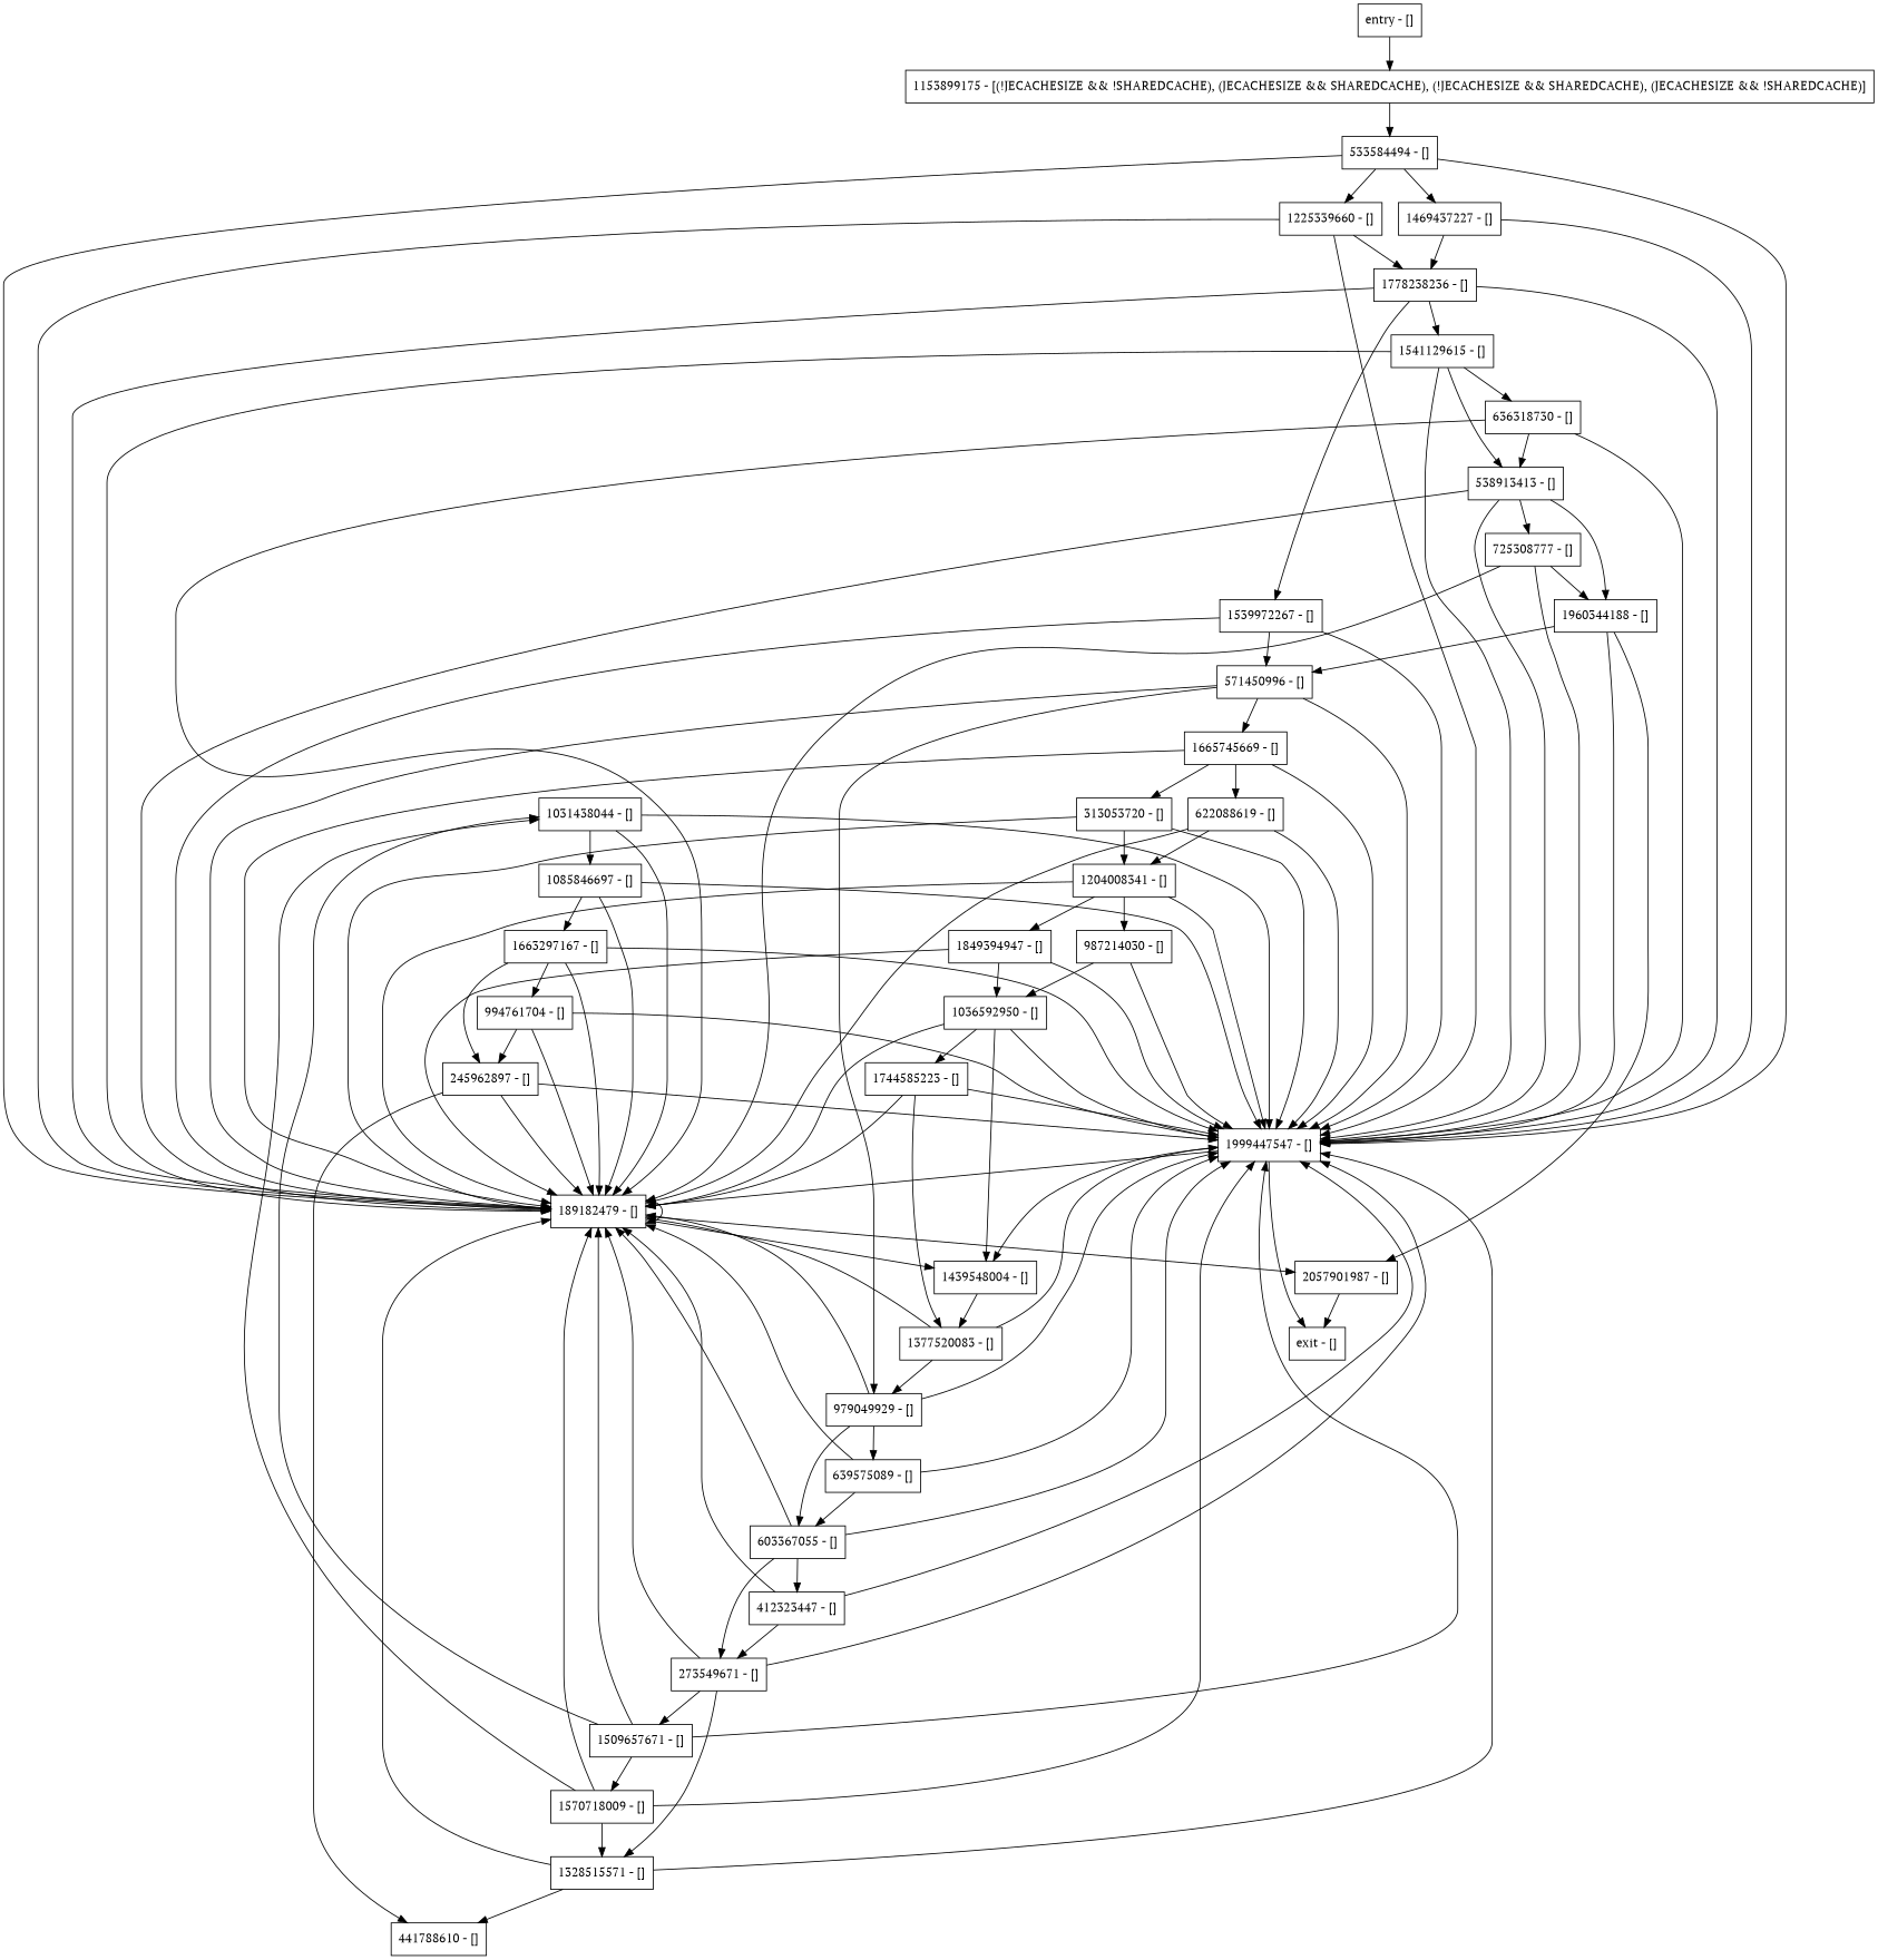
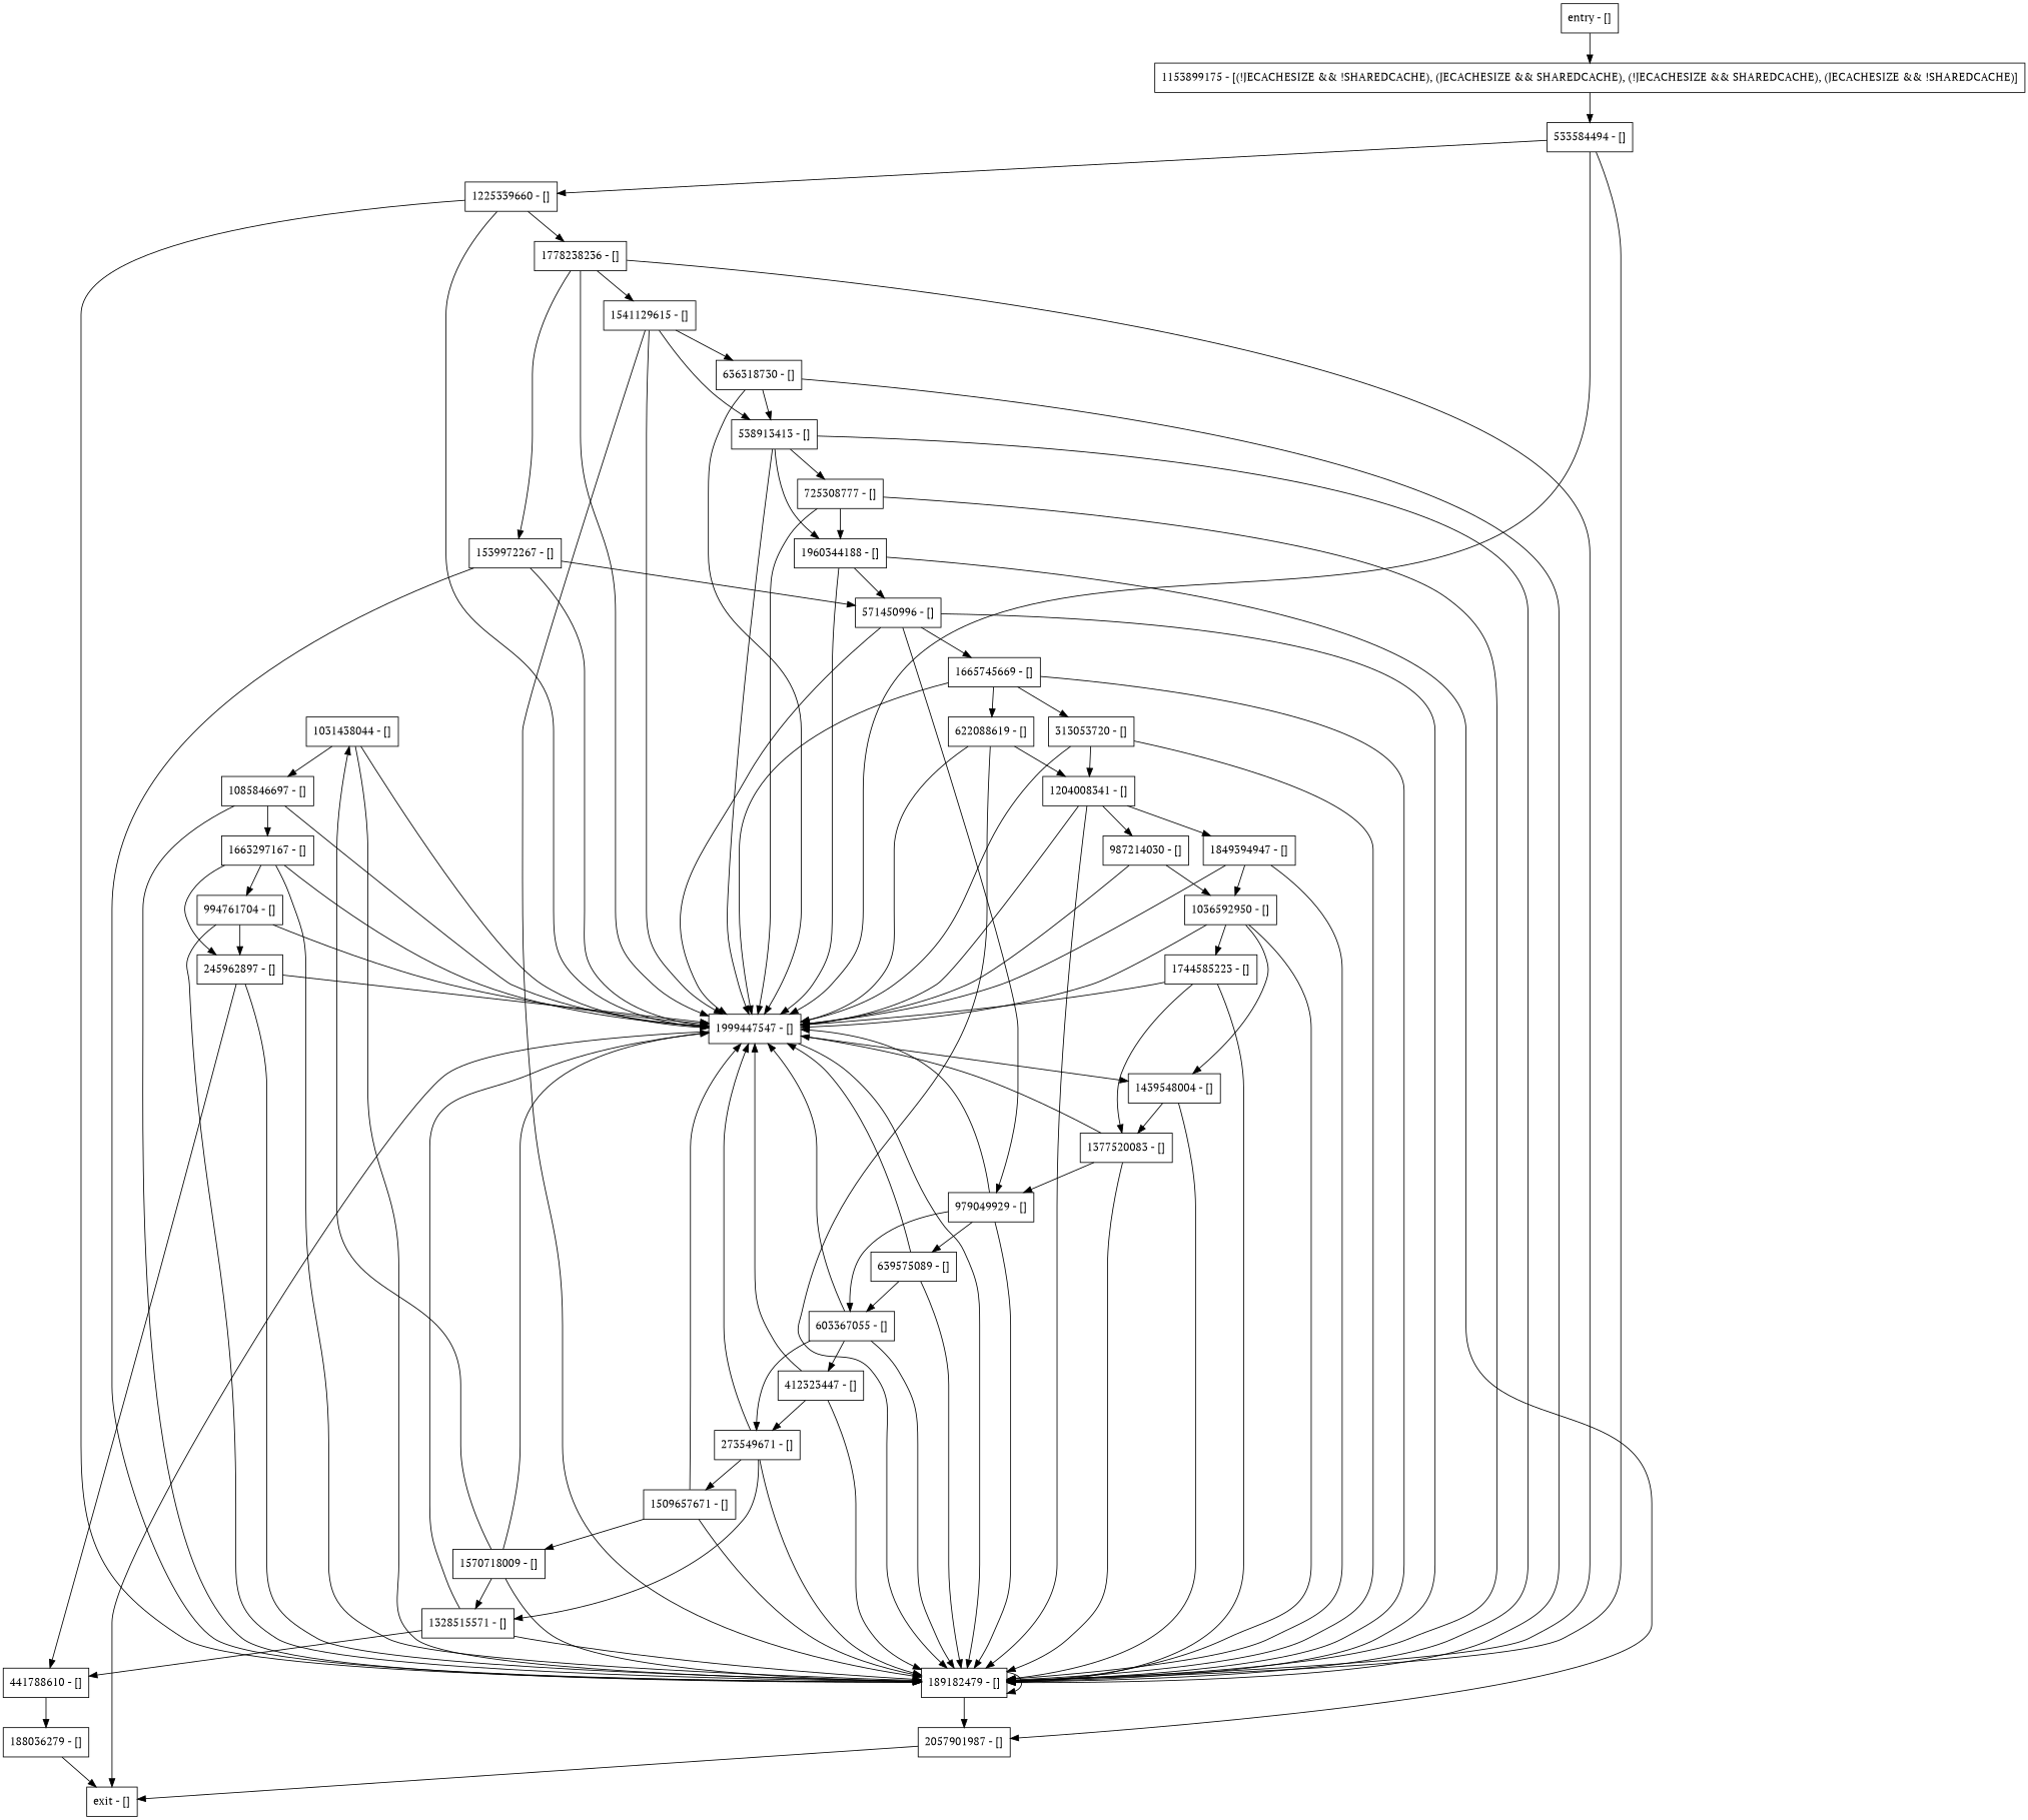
  digraph {
    fontname="PT Serif"
    node [fontname="PT Serif" shape=record]
    edge [fontname="PT Serif"]
    n1 [label="1031438044 - []"]
    n2 [label="1999447547 - []"]
    n3 [label="189182479 - []"]
    n4 [label="1085846697 - []"]
    n5 [label="exit - []"]
    n6 [label="1439548004 - []"]
    n7 [label="2057901987 - []"]
    n8 [label="1663297167 - []"]
    n9 [label="987214030 - []"]
    n10 [label="1036592950 - []"]
    n11 [label="1744585223 - []"]
    n12 [label="1541129615 - []"]
    n13 [label="538913413 - []"]
    n14 [label="636318730 - []"]
    n15 [label="725308777 - []"]
    n16 [label="1960344188 - []"]
    n17 [label="1153899175 - [(!JECACHESIZE && !SHAREDCACHE), (JECACHESIZE && SHAREDCACHE), (!JECACHESIZE && SHAREDCACHE), (JECACHESIZE && !SHAREDCACHE)]"]
    n18 [label="533584494 - []"]
-   n19 [label="1469437227 - []"]
    n20 [label="1225339660 - []"]
    n21 [label="1377520083 - []"]
    n22 [label="979049929 - []"]
    n23 [label="639575089 - []"]
    n24 [label="603367055 - []"]
    n25 [label="412323447 - []"]
    n26 [label="273549671 - []"]
    n27 [label="571450996 - []"]
    n28 [label="1328515571 - []"]
    n29 [label="1509657671 - []"]
    n30 [label="1204008341 - []"]
    n31 [label="1849394947 - []"]
    n32 [label="1778238236 - []"]
    n33 [label="441788610 - []"]
+   n34 [label="188036279 - []"]
    n35 [label="1539972267 - []"]
    n36 [label="1665745669 - []"]
    n37 [label="994761704 - []"]
    n38 [label="245962897 - []"]
    n39 [label="622088619 - []"]
    n40 [label="313053720 - []"]
    n41 [label="1570718009 - []"]
    n42 [label="entry - []"]
    n1 -> n2
    n1 -> n3
    n1 -> n4
    n2 -> n3
    n2 -> n5
    n2 -> n6
    n3 -> n3
    n3 -> n7
    n4 -> n2
    n4 -> n3
    n4 -> n8
-   n3 -> n6
+   n6 -> n3
    n6 -> n21
    n7 -> n5
    n8 -> n2
    n8 -> n3
    n8 -> n37
    n8 -> n38
    n9 -> n2
    n9 -> n10
    n10 -> n2
    n10 -> n3
    n10 -> n6
    n10 -> n11
    n11 -> n2
    n11 -> n3
    n11 -> n21
    n12 -> n2
    n12 -> n3
    n12 -> n13
    n12 -> n14
    n13 -> n2
    n13 -> n3
    n13 -> n15
    n13 -> n16
    n14 -> n2
    n14 -> n3
    n14 -> n13
    n15 -> n2
    n15 -> n3
    n15 -> n16
    n16 -> n2
    n16 -> n7
    n16 -> n27
    n17 -> n18
    n18 -> n2
    n18 -> n3
-   n18 -> n19
    n18 -> n20
-   n19 -> n2
-   n19 -> n32
    n20 -> n2
    n20 -> n3
    n20 -> n32
    n21 -> n2
    n21 -> n3
    n21 -> n22
    n22 -> n2
    n22 -> n3
    n22 -> n23
    n22 -> n24
    n23 -> n2
    n23 -> n3
    n23 -> n24
    n24 -> n2
    n24 -> n3
    n24 -> n25
    n24 -> n26
    n25 -> n2
    n25 -> n3
    n25 -> n26
    n26 -> n2
    n26 -> n3
    n26 -> n28
    n26 -> n29
    n27 -> n2
    n27 -> n3
    n27 -> n22
    n27 -> n36
    n28 -> n2
    n28 -> n3
    n28 -> n33
-   n29 -> n1
    n29 -> n2
    n29 -> n3
    n29 -> n41
    n30 -> n2
    n30 -> n3
    n30 -> n9
    n30 -> n31
    n31 -> n2
    n31 -> n3
    n31 -> n10
    n32 -> n2
    n32 -> n3
    n32 -> n12
    n32 -> n35
+   n33 -> n34
+   n34 -> n5
    n35 -> n2
    n35 -> n3
    n35 -> n27
    n36 -> n2
    n36 -> n3
    n36 -> n39
    n36 -> n40
    n37 -> n2
    n37 -> n3
    n37 -> n38
    n38 -> n2
    n38 -> n3
    n38 -> n33
    n39 -> n2
    n39 -> n3
    n39 -> n30
    n40 -> n2
    n40 -> n3
    n40 -> n30
    n41 -> n1
    n41 -> n2
    n41 -> n3
    n41 -> n28
    n42 -> n17
  }
